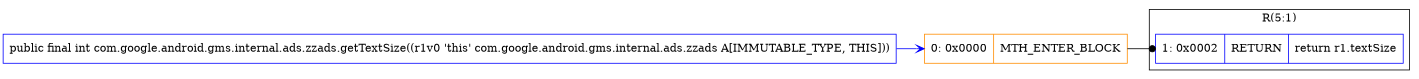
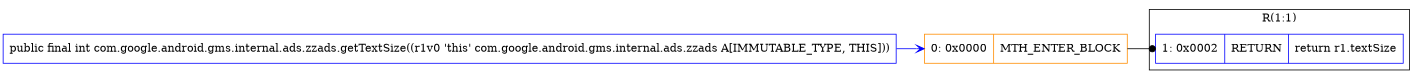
  digraph {
    rankdir=LR
    node [color=blue shape=record]
    n1 [label="{1\:\ 0x0002|RETURN\l|return r1.textSize\l}"]
    n2 [color=darkorange label="{0\:\ 0x0000|MTH_ENTER_BLOCK\l}"]
    n3 [label="{public final int com.google.android.gms.internal.ads.zzads.getTextSize((r1v0 'this' com.google.android.gms.internal.ads.zzads A[IMMUTABLE_TYPE, THIS])) }"]
    subgraph cluster_1 {
-     label="R(5:1)"
+     label="R(1:1)"
      n1
    }
    n2 -> n1 [color=black arrowhead=dot]
    n3 -> n2 [color=blue arrowhead=vee]
  }
